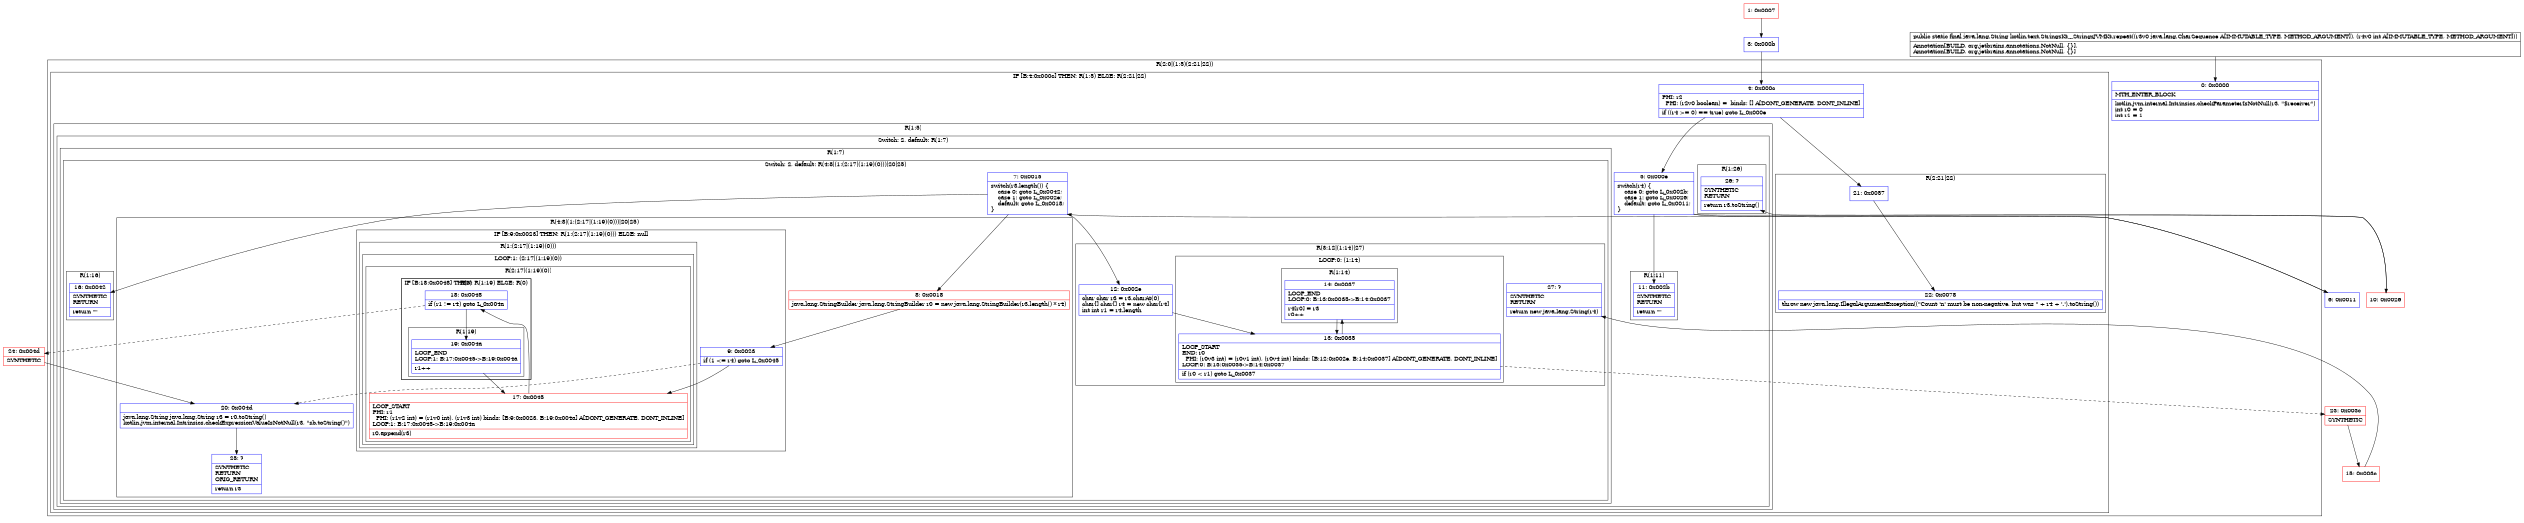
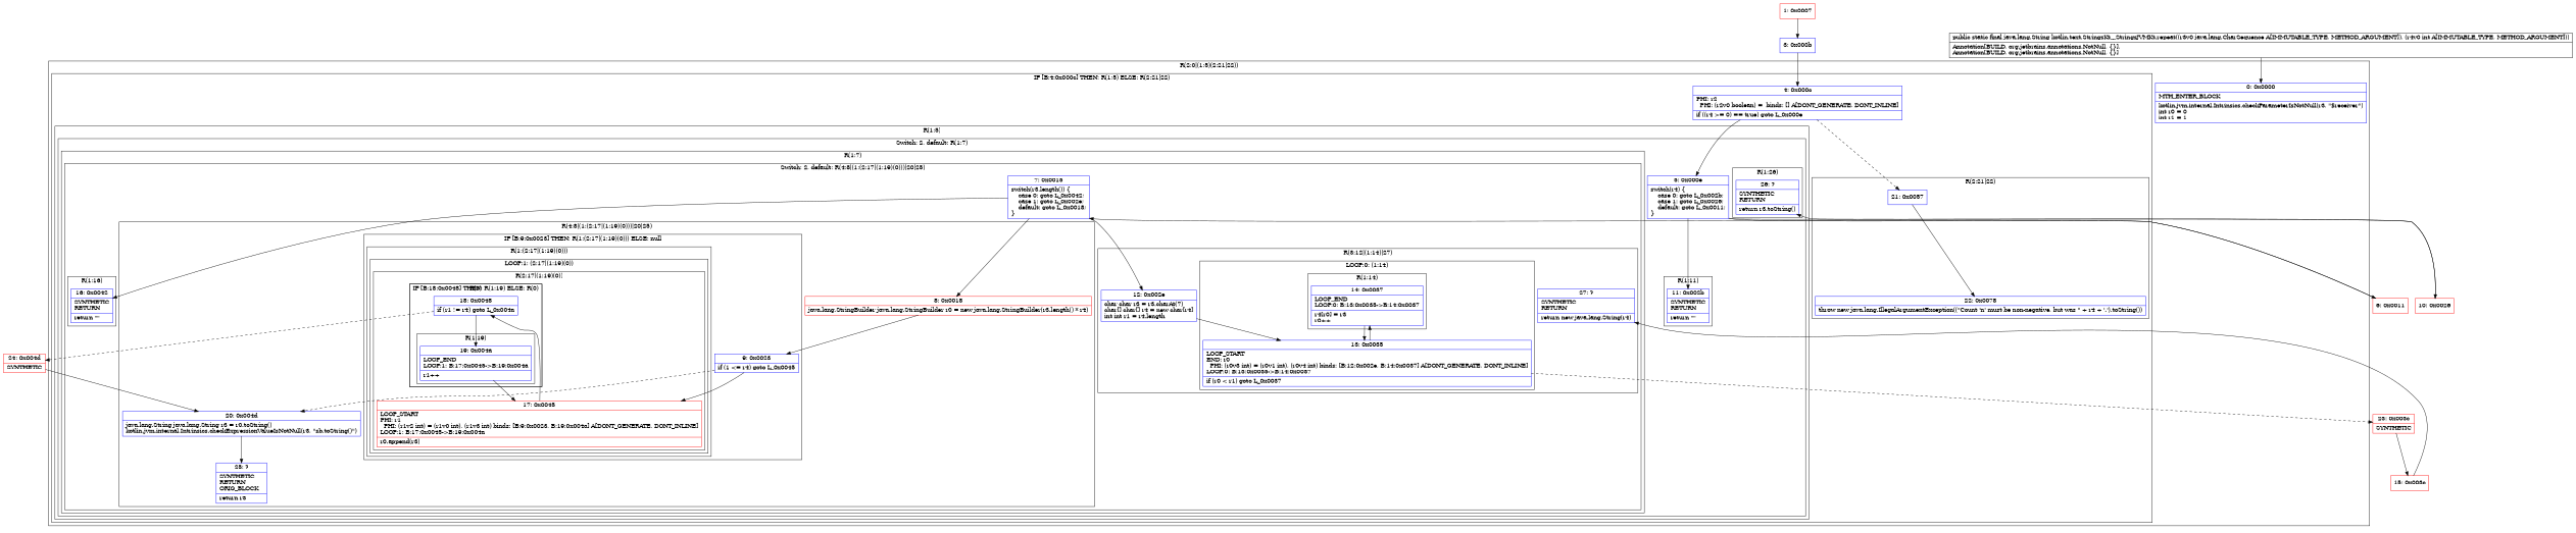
  digraph {
    node [color=blue shape=record]
    n1 [label="{11\:\ 0x002b|SYNTHETIC\lRETURN\l|return \"\"\l}"]
    n2 [label="{26\:\ ?|SYNTHETIC\lRETURN\l|return r3.toString()\l}"]
    n3 [label="{16\:\ 0x0042|SYNTHETIC\lRETURN\l|return \"\"\l}"]
    n4 [label="{14\:\ 0x0037|LOOP_END\lLOOP:0: B:13:0x0035\-\>B:14:0x0037\l|r4[r0] = r3\lr0++\l}"]
    n5 [label="{13\:\ 0x0035|LOOP_START\lEND: r0 \l  PHI: (r0v3 int) = (r0v1 int), (r0v4 int) binds: [B:12:0x002e, B:14:0x0037] A[DONT_GENERATE, DONT_INLINE]\lLOOP:0: B:13:0x0035\-\>B:14:0x0037\l|if (r0 \< r1) goto L_0x0037\l}"]
-   n6 [label="{12\:\ 0x002e|char char r3 = r3.charAt(0)\lchar[] char[] r4 = new char[r4]\lint int r1 = r4.length\l}"]
+   n6 [label="{12\:\ 0x002e|char char r3 = r3.charAt(7)\lchar[] char[] r4 = new char[r4]\lint int r1 = r4.length\l}"]
    n7 [label="{27\:\ ?|SYNTHETIC\lRETURN\l|return new java.lang.String(r4)\l}"]
    n8 [label="{19\:\ 0x004a|LOOP_END\lLOOP:1: B:17:0x0045\-\>B:19:0x004a\l|r1++\l}"]
    n9 [label="{18\:\ 0x0048|if (r1 != r4) goto L_0x004a\l}"]
    n10 [color=red label="{17\:\ 0x0045|LOOP_START\lPHI: r1 \l  PHI: (r1v2 int) = (r1v0 int), (r1v3 int) binds: [B:9:0x0023, B:19:0x004a] A[DONT_GENERATE, DONT_INLINE]\lLOOP:1: B:17:0x0045\-\>B:19:0x004a\l|r0.append(r3)\l}"]
    n11 [label="{9\:\ 0x0023|if (1 \<= r4) goto L_0x0045\l}"]
    n12 [color=red label="{8\:\ 0x0018|java.lang.StringBuilder java.lang.StringBuilder r0 = new java.lang.StringBuilder(r3.length() * r4)\l}"]
    n13 [label="{20\:\ 0x004d|java.lang.String java.lang.String r3 = r0.toString()\lkotlin.jvm.internal.Intrinsics.checkExpressionValueIsNotNull(r3, \"sb.toString()\")\l}"]
-   n14 [label="{25\:\ ?|SYNTHETIC\lRETURN\lORIG_RETURN\l|return r3\l}"]
+   n14 [label="{25\:\ ?|SYNTHETIC\lRETURN\lORIG_BLOCK\l|return r3\l}"]
    n15 [label="{7\:\ 0x0015|switch(r3.length()) \{\l    case 0: goto L_0x0042;\l    case 1: goto L_0x002e;\l    default: goto L_0x0018;\l\}\l}"]
    n16 [label="{5\:\ 0x000e|switch(r4) \{\l    case 0: goto L_0x002b;\l    case 1: goto L_0x0026;\l    default: goto L_0x0011;\l\}\l}"]
    n17 [label="{21\:\ 0x0057}"]
    n18 [label="{22\:\ 0x0078|throw new java.lang.IllegalArgumentException((\"Count 'n' must be non\-negative, but was \" + r4 + '.').toString())\l}"]
    n19 [label="{4\:\ 0x000c|PHI: r2 \l  PHI: (r2v0 boolean) =  binds: [] A[DONT_GENERATE, DONT_INLINE]\l|if ((r4 \>= 0) == true) goto L_0x000e\l}"]
    n20 [label="{0\:\ 0x0000|MTH_ENTER_BLOCK\l|kotlin.jvm.internal.Intrinsics.checkParameterIsNotNull(r3, \"$receiver\")\lint r0 = 0\lint r1 = 1\l}"]
    n21 [color=red label="{23\:\ 0x003c|SYNTHETIC\l}"]
    n22 [color=red label="{24\:\ 0x004d|SYNTHETIC\l}"]
-   n23 [label="{6\:\ 0x0011}"]
+   n23 [color=red label="{6\:\ 0x0011}"]
    n24 [color=red label="{10\:\ 0x0026}"]
    n25 [color=red label="{1\:\ 0x0007}"]
    n26 [label="{3\:\ 0x000b}"]
    n27 [color=red label="{15\:\ 0x003c}"]
    n28 [label="{public static final java.lang.String kotlin.text.StringsKt__StringsJVMKt.repeat((r3v0 java.lang.CharSequence A[IMMUTABLE_TYPE, METHOD_ARGUMENT]), (r4v0 int A[IMMUTABLE_TYPE, METHOD_ARGUMENT]))  | Annotation[BUILD, org.jetbrains.annotations.NotNull, \{\}], \lAnnotation[BUILD, org.jetbrains.annotations.NotNull, \{\}]\l}" color=""]
    subgraph cluster_1 {
      label="R(2:0|(1:5)(2:21|22))"
      n20
      subgraph cluster_2 {
        label="IF [B:4:0x000c] THEN: R(1:5) ELSE: R(2:21|22)"
        n19
        subgraph cluster_3 {
          label="R(1:5)"
          subgraph cluster_4 {
            label="Switch: 2, default: R(1:7)"
            n16
            subgraph cluster_5 {
              label="R(1:11)"
              n1
            }
            subgraph cluster_6 {
              label="R(1:26)"
              n2
            }
            subgraph cluster_7 {
              label="R(1:7)"
              subgraph cluster_8 {
                label="Switch: 2, default: R(4:8|(1:(2:17|(1:19)(0)))|20|25)"
                n15
                subgraph cluster_9 {
                  label="R(1:16)"
                  n3
                }
                subgraph cluster_10 {
                  label="R(3:12|(1:14)|27)"
                  n6
                  n7
                  subgraph cluster_11 {
                    label="LOOP:0: (1:14)"
                    n5
                    subgraph cluster_12 {
                      label="R(1:14)"
                      n4
                    }
                  }
                }
                subgraph cluster_13 {
                  label="R(4:8|(1:(2:17|(1:19)(0)))|20|25)"
                  n12
                  n13
                  n14
                  subgraph cluster_14 {
                    label="IF [B:9:0x0023] THEN: R(1:(2:17|(1:19)(0))) ELSE: null"
                    n11
                    subgraph cluster_15 {
                      label="R(1:(2:17|(1:19)(0)))"
                      subgraph cluster_16 {
                        label="LOOP:1: (2:17|(1:19)(0))"
                        subgraph cluster_17 {
                          label="R(2:17|(1:19)(0))"
                          n10
                          subgraph cluster_18 {
                            label="IF [B:18:0x0048] THEN: R(1:19) ELSE: R(0)"
                            n9
                            subgraph cluster_19 {
                              label="R(1:19)"
                              n8
                            }
                            subgraph cluster_20 {
                              label="R(0)"
                            }
                          }
                        }
                      }
                    }
                  }
                }
              }
            }
          }
        }
        subgraph cluster_21 {
          label="R(2:21|22)"
          n17
          n18
        }
      }
    }
    n4 -> n5
    n5 -> n4
    n5 -> n21 [style=dashed]
    n6 -> n5
    n8 -> n10
    n9 -> n8
    n9 -> n22 [style=dashed]
    n10 -> n9
    n11 -> n10
    n11 -> n13 [style=dashed]
    n12 -> n11
    n13 -> n14
    n15 -> n3
    n15 -> n6
    n15 -> n12
    n16 -> n1
    n16 -> n23
    n16 -> n24
    n17 -> n18
    n19 -> n16
-   n19 -> n17 [style=solid]
+   n19 -> n17 [style=dashed]
    n21 -> n27
    n22 -> n13
    n23 -> n15
    n24 -> n2
    n25 -> n26
    n26 -> n19
    n27 -> n7
    n28 -> n20
  }
